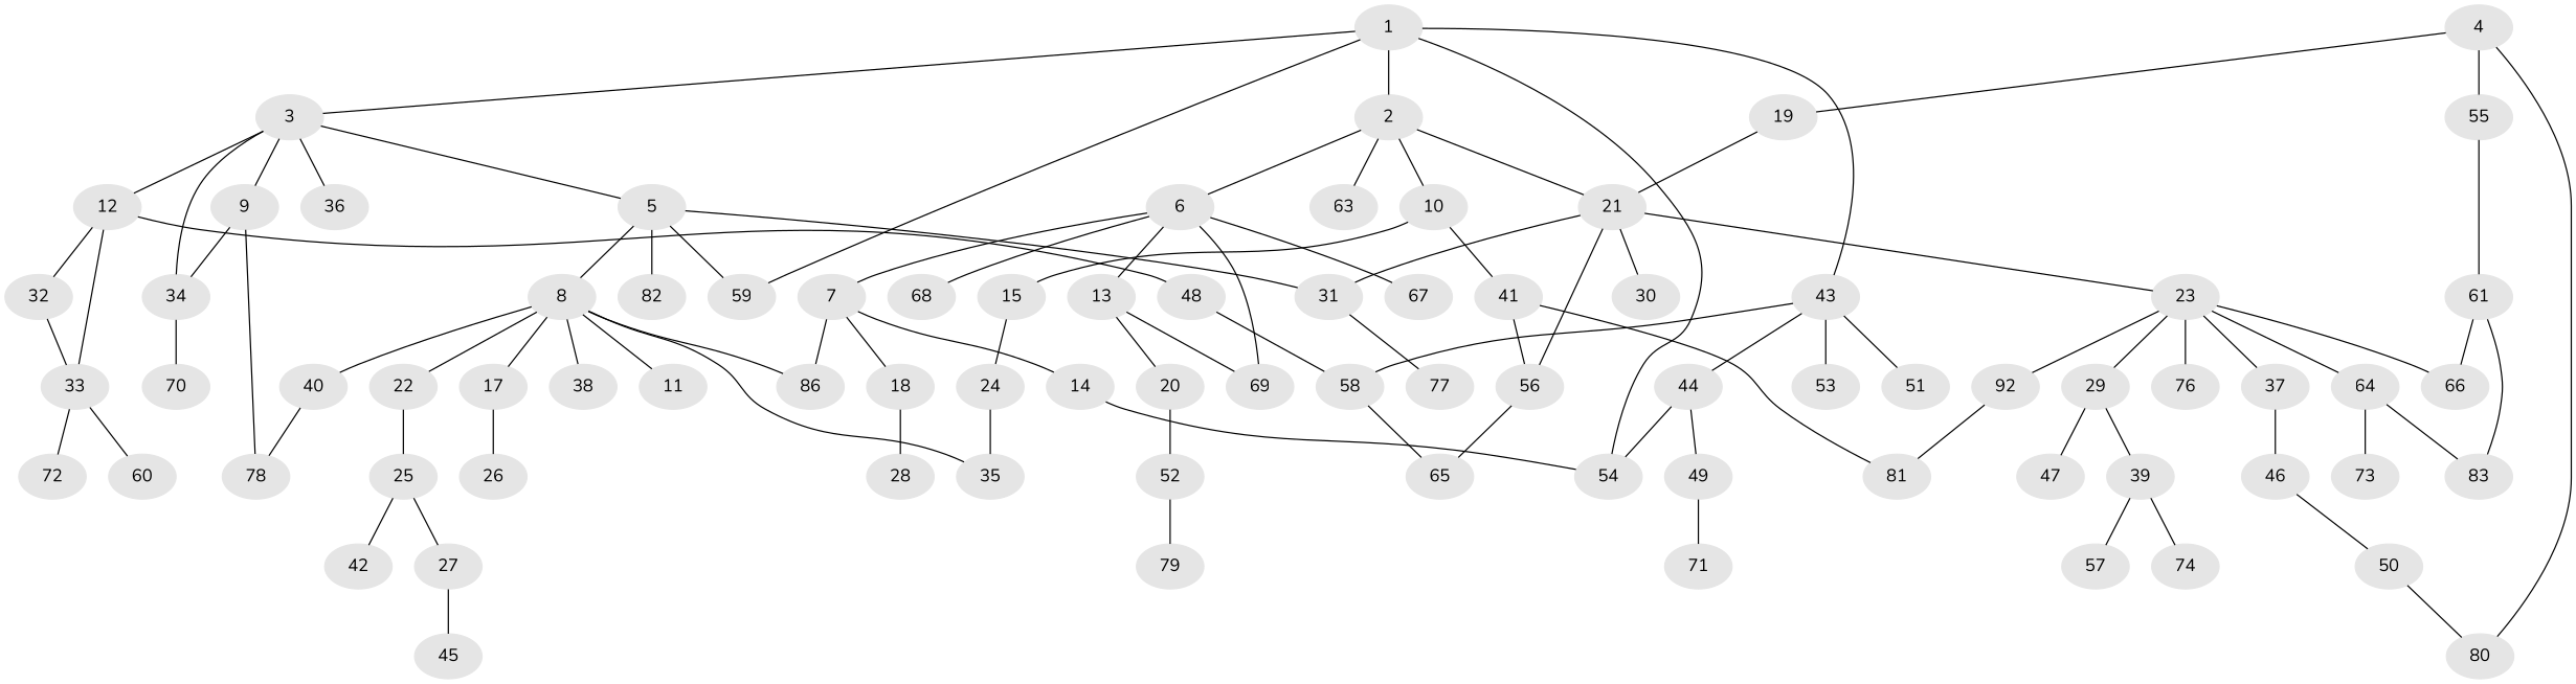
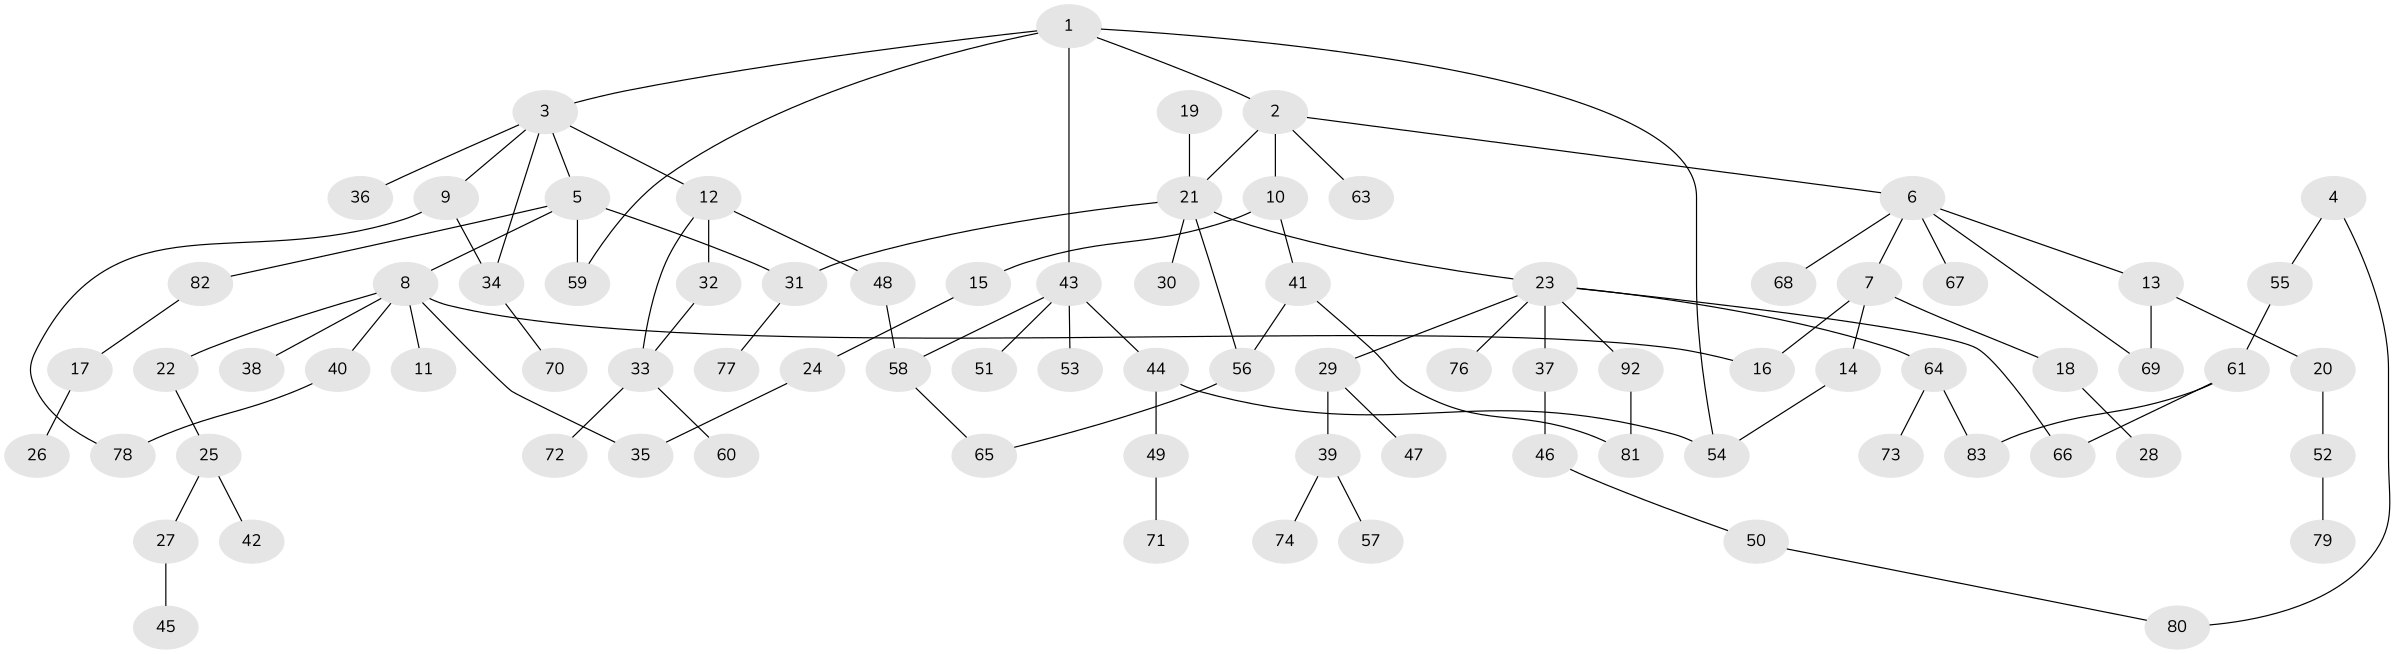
  graph {
    fontname=Nunito
    node [color=gray90 fontname=Nunito style=filled]
    edge [fontname=Nunito]
    1
    2
    3
    43
    54
    59
    6
    10
    63
    21
    5
    9
    12
    34
    36
    44
    51
    53
    58
    4
    19
    55
    80
    7
    13
    67
    68
    69
    15
    41
    8
    31
    82
    78
    33
    32
    48
    70
    61
-   16 [label=86]
+   16
    11
    17
    22
    35
    38
    40
    77
    14
    18
    20
    28
    26
    25
    60
    72
    24
    56
    81
    52
    23
    30
    79
    29
    37
    n65 [label=92]
    64
    66
    76
    65
    27
    42
    39
    47
    46
    83
    73
    45
    57
    74
    50
    49
    71
    1 -- 2
    1 -- 3
    1 -- 43
    1 -- 54
    1 -- 59
    2 -- 6
    2 -- 10
    2 -- 63
    2 -- 21
    3 -- 5
    3 -- 9
    3 -- 12
    3 -- 34
    3 -- 36
    43 -- 44
    43 -- 51
    43 -- 53
    43 -- 58
    6 -- 7
    6 -- 13
    6 -- 67
    6 -- 68
    6 -- 69
    10 -- 15
    10 -- 41
    21 -- 31
    21 -- 56
    21 -- 23
    21 -- 30
    5 -- 59
    5 -- 8
    5 -- 31
    5 -- 82
    9 -- 34
    9 -- 78
    12 -- 33
    12 -- 32
    12 -- 48
    34 -- 70
    44 -- 54
    44 -- 49
    58 -- 65
-   4 -- 19
    4 -- 55
    4 -- 80
    19 -- 21
    55 -- 61
    7 -- 16
    7 -- 14
    7 -- 18
    13 -- 69
    13 -- 20
    15 -- 24
    41 -- 56
    41 -- 81
    8 -- 16
    8 -- 11
-   8 -- 17
+   82 -- 17
    8 -- 22
    8 -- 35
    8 -- 38
    8 -- 40
    31 -- 77
    33 -- 60
    33 -- 72
    32 -- 33
    48 -- 58
    61 -- 66
    61 -- 83
    17 -- 26
    22 -- 25
    40 -- 78
    14 -- 54
    18 -- 28
    20 -- 52
    25 -- 27
    25 -- 42
    24 -- 35
    56 -- 65
    52 -- 79
    23 -- 29
    23 -- 37
    23 -- n65
    23 -- 64
    23 -- 66
    23 -- 76
    29 -- 39
    29 -- 47
    37 -- 46
    n65 -- 81
    64 -- 83
    64 -- 73
    27 -- 45
    39 -- 57
    39 -- 74
    46 -- 50
    50 -- 80
    49 -- 71
  }
